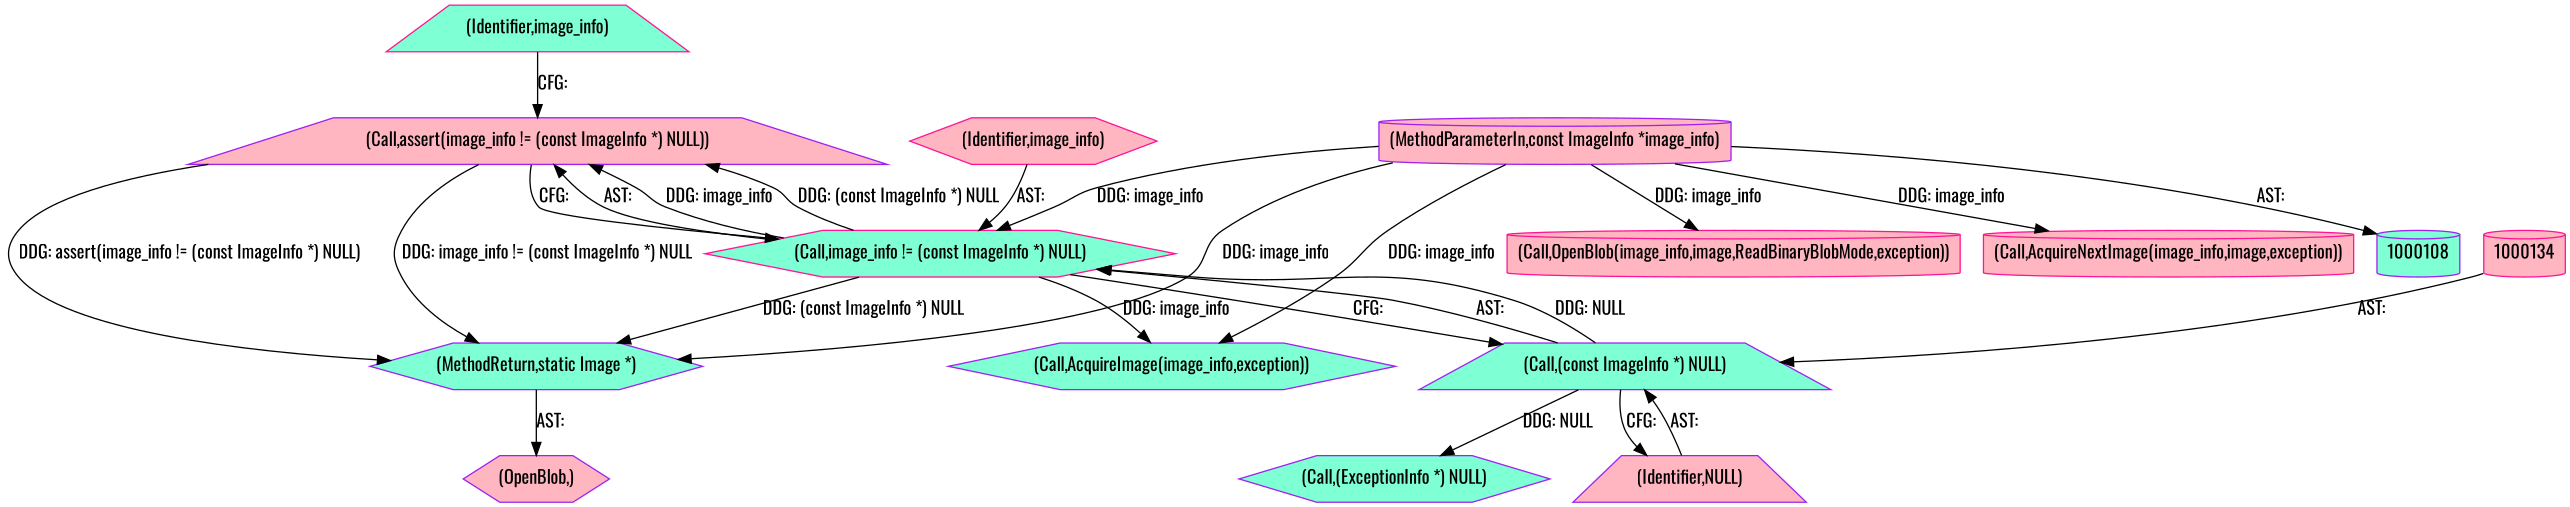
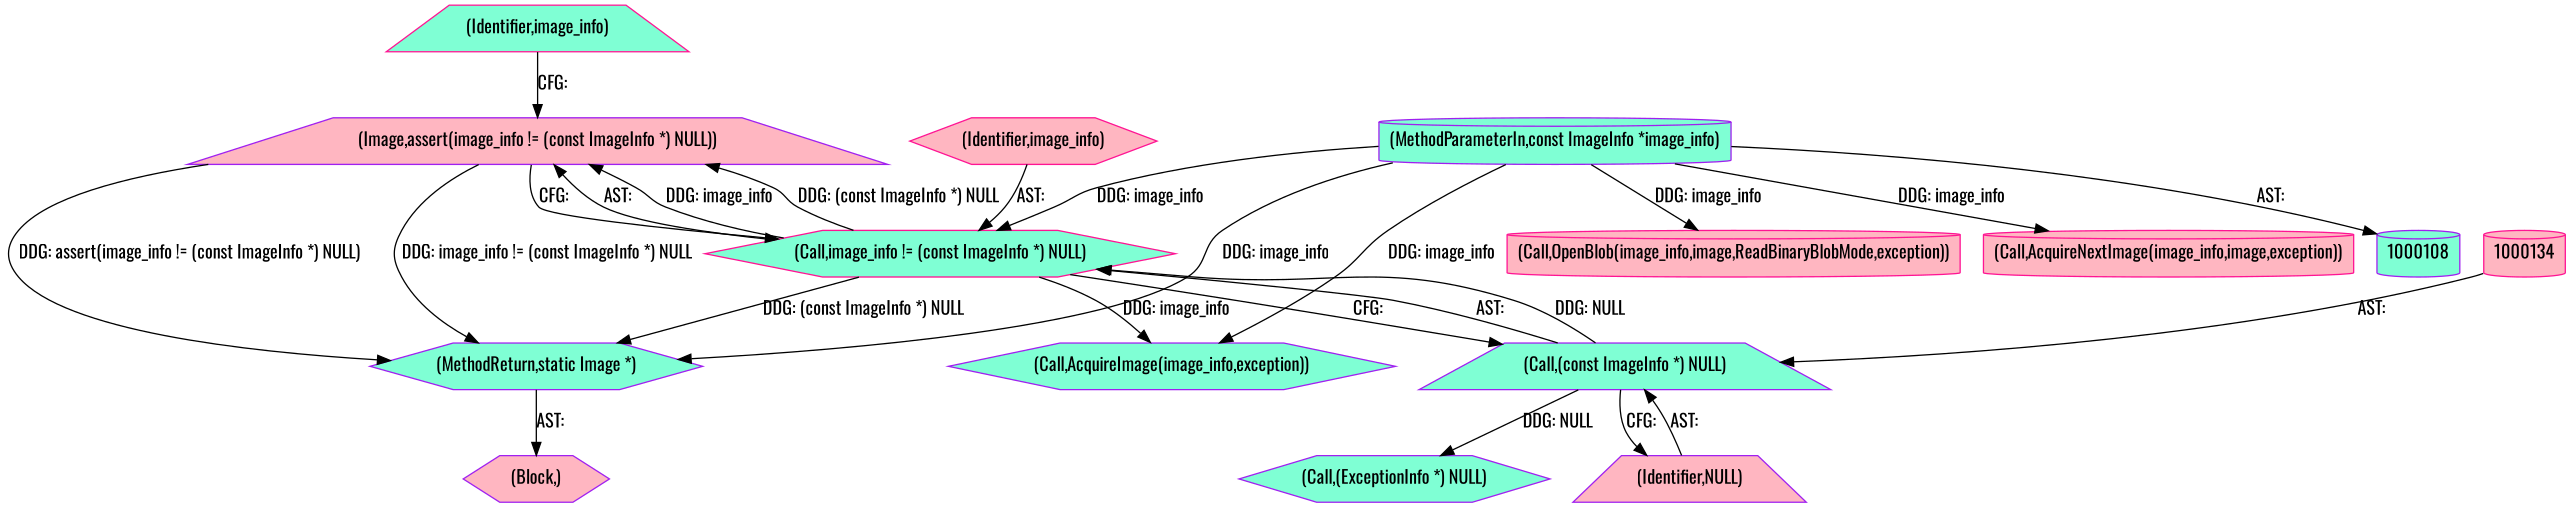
  digraph {
    fontname=Oswald
    node [color=purple fillcolor=lightpink fontname=Oswald shape=hexagon style=filled]
    edge [fontname=Oswald]
-   n1 [label="(Call,assert(image_info != (const ImageInfo *) NULL))" shape=trapezium]
+   n1 [label="(Image,assert(image_info != (const ImageInfo *) NULL))" shape=trapezium]
    n2 [color=deeppink fillcolor=aquamarine label="(Call,image_info != (const ImageInfo *) NULL)"]
    n3 [fillcolor=aquamarine label="(MethodReturn,static Image *)"]
    n4 [fillcolor=aquamarine label="(Call,(const ImageInfo *) NULL)" shape=trapezium]
    n5 [fillcolor=aquamarine label="(Call,AcquireImage(image_info,exception))"]
-   n6 [label="(OpenBlob,)"]
+   n6 [label="(Block,)"]
    n7 [fillcolor=aquamarine label="(Call,(ExceptionInfo *) NULL)"]
    n8 [label="(Identifier,NULL)" shape=trapezium]
-   n9 [label="(MethodParameterIn,const ImageInfo *image_info)" shape=cylinder]
+   n9 [fillcolor=aquamarine label="(MethodParameterIn,const ImageInfo *image_info)" shape=cylinder]
    n10 [color=deeppink label="(Call,OpenBlob(image_info,image,ReadBinaryBlobMode,exception))" shape=cylinder]
    n11 [color=deeppink label="(Call,AcquireNextImage(image_info,image,exception))" shape=cylinder]
    1000108 [fillcolor=aquamarine shape=cylinder]
    n13 [color=deeppink label="(Identifier,image_info)"]
    n14 [color=deeppink fillcolor=aquamarine label="(Identifier,image_info)" shape=trapezium]
    1000134 [color=deeppink shape=cylinder]
    n1 -> n2 [label="CFG: "]
    n1 -> n3 [label="DDG: assert(image_info != (const ImageInfo *) NULL)"]
    n1 -> n3 [label="DDG: image_info != (const ImageInfo *) NULL"]
    n2 -> n1 [label="AST: "]
    n2 -> n1 [label="DDG: image_info"]
    n2 -> n1 [label="DDG: (const ImageInfo *) NULL"]
    n2 -> n3 [label="DDG: (const ImageInfo *) NULL"]
    n2 -> n4 [label="CFG: "]
    n2 -> n5 [label="DDG: image_info"]
    n3 -> n6 [label="AST: "]
    n4 -> n2 [label="AST: "]
    n4 -> n2 [label="DDG: NULL"]
    n4 -> n7 [label="DDG: NULL"]
    n4 -> n8 [label="CFG: "]
    n8 -> n4 [label="AST: "]
    n9 -> n2 [label="DDG: image_info"]
    n9 -> n3 [label="DDG: image_info"]
    n9 -> n5 [label="DDG: image_info"]
    n9 -> n10 [label="DDG: image_info"]
    n9 -> n11 [label="DDG: image_info"]
    n9 -> 1000108 [label="AST: "]
    n13 -> n2 [label="AST: "]
    n14 -> n1 [label="CFG: "]
    1000134 -> n4 [label="AST: "]
  }
